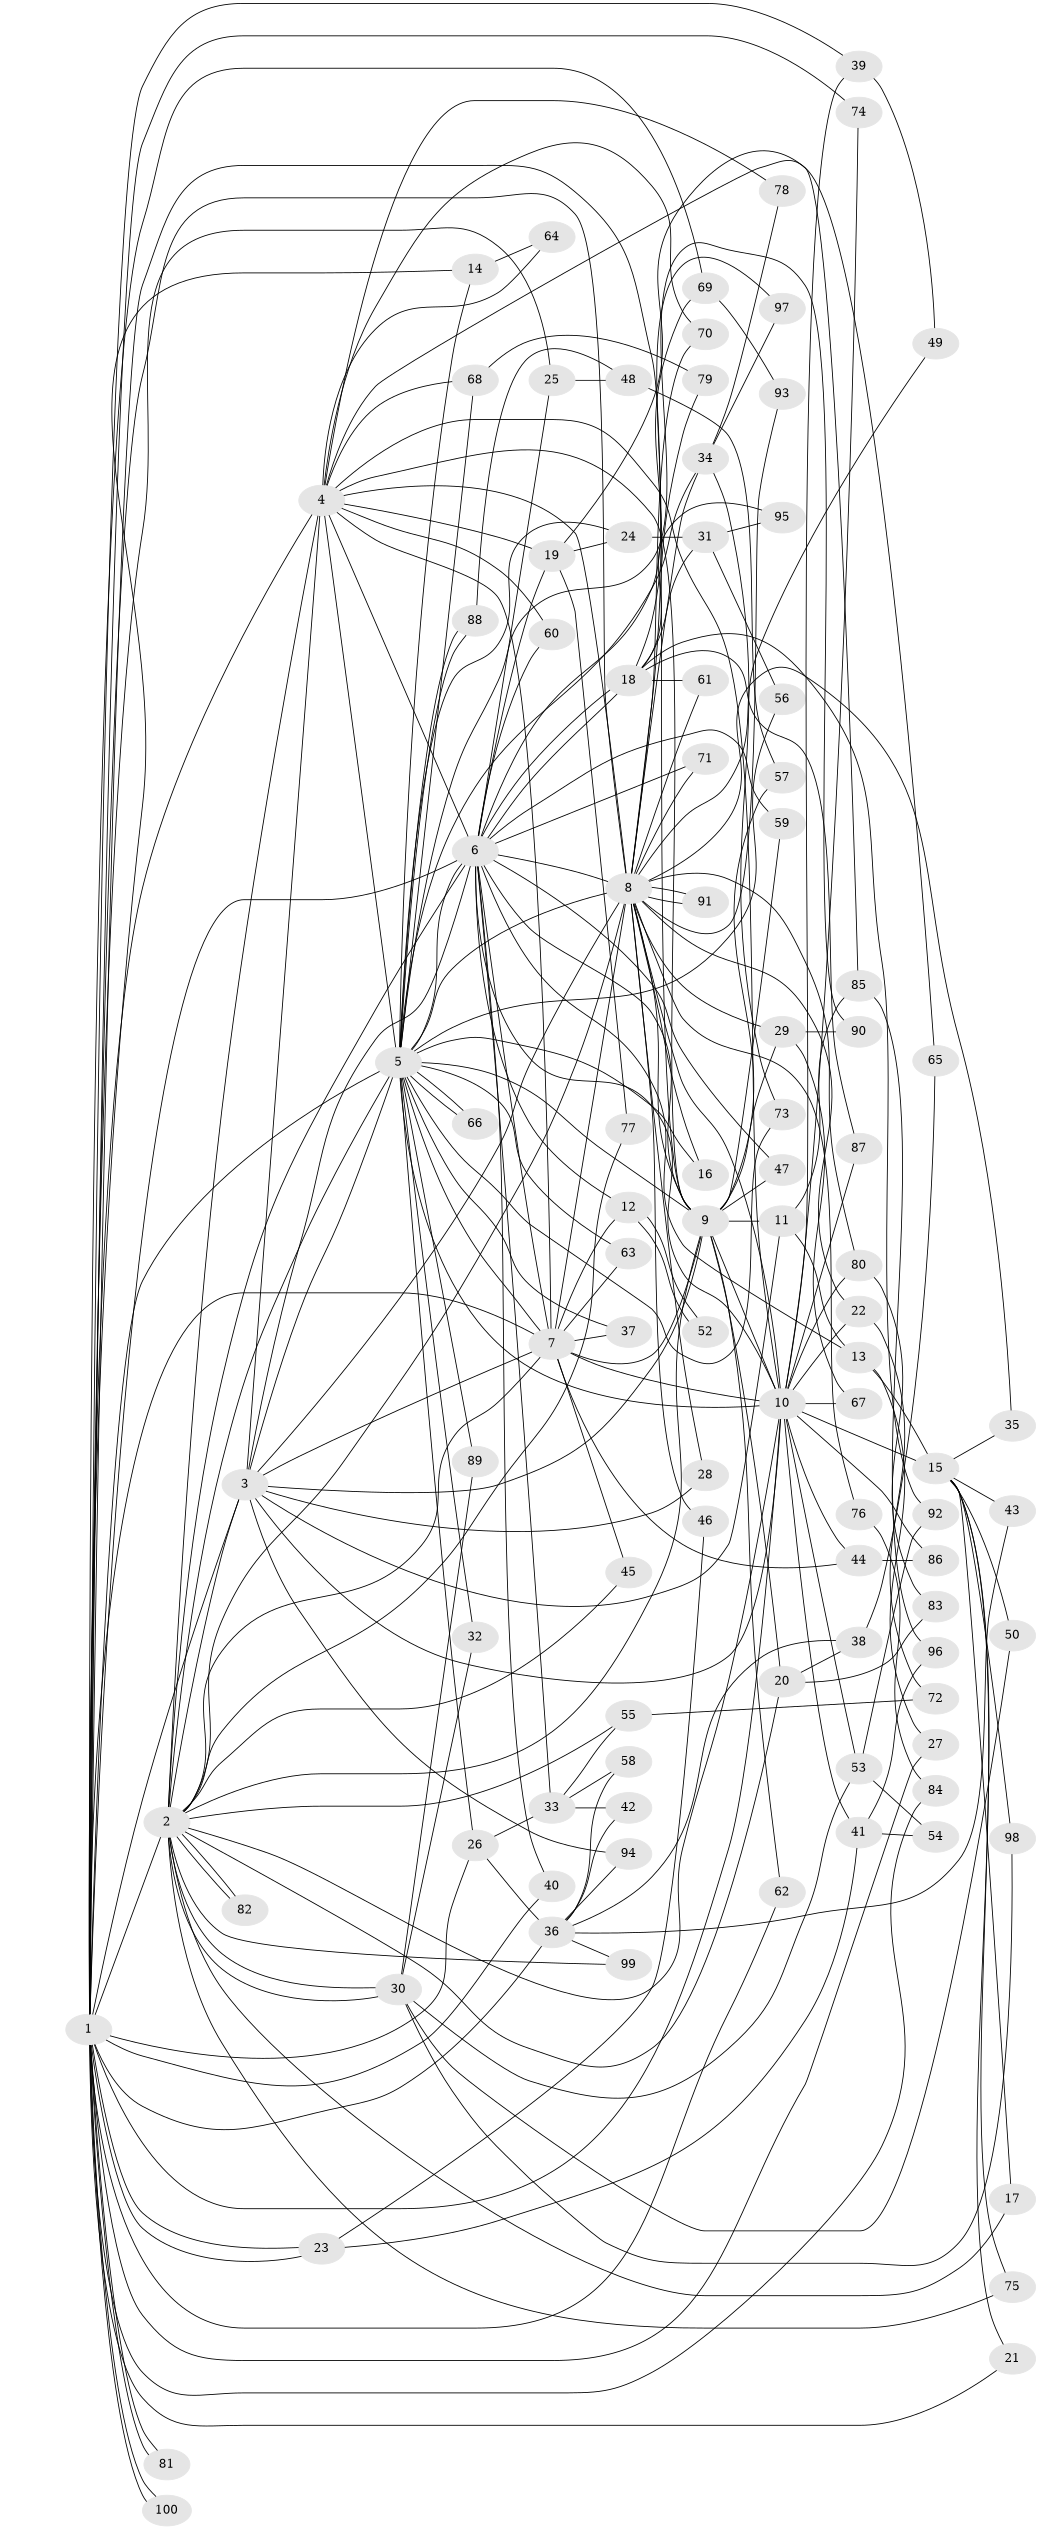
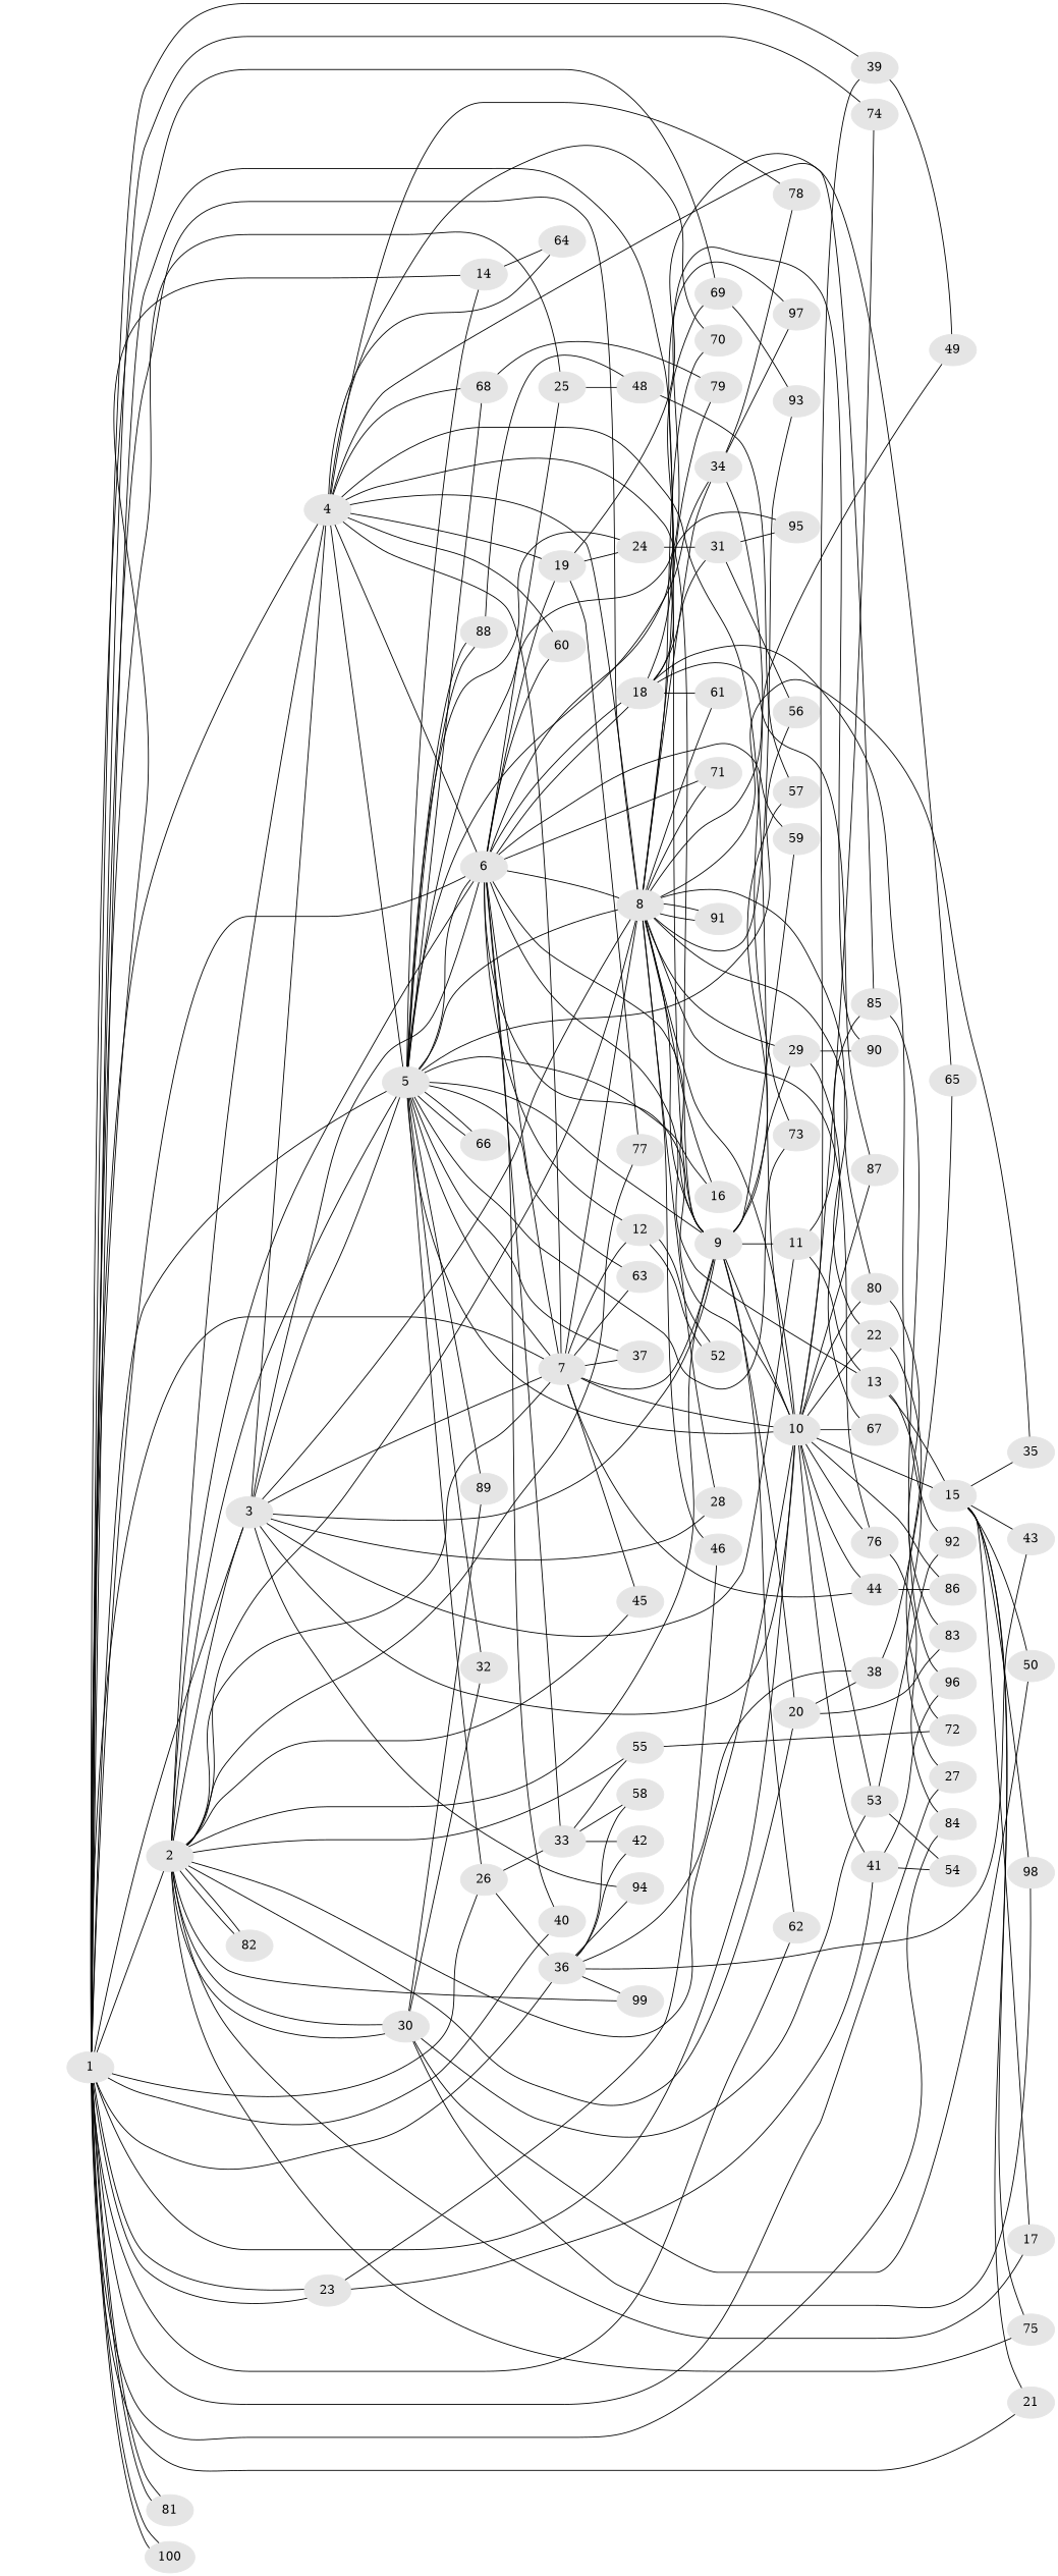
  graph {
    rankdir=LR
    node [color=gray90 style=filled]
    1
    2
    3
    4
    5
    6
    7
    8
    9
    10
    14
    21
    23
    25
    26
    27
    36
    39
    40
    62
    69
    74
    81
    84
    100
    17
    20
    30
    45
    55
    75
    77
    82
    99
    11
    28
    94
    19
    60
    64
    68
    70
    78
    85
    16
    24
    32
    34
    37
    56
    63
    66
    73
    88
    89
    90
    12
    13
    18
    33
-   47
    59
    71
    97
    44
    22
    29
    35
    46
    49
    61
    76
    79
    80
    91
    93
    57
    15
    41
    53
    67
    86
    87
    48
    43
    38
    42
    58
    83
    50
    98
    72
    65
    96
    31
    52
    92
    95
    54
    1 -- 2
    1 -- 3
    1 -- 4
    1 -- 5
    1 -- 6
    1 -- 7
    1 -- 8
    1 -- 9
    1 -- 10
    1 -- 14
    1 -- 21
    1 -- 23
    1 -- 23
    1 -- 25
    1 -- 26
    1 -- 27
    1 -- 36
    1 -- 39
    1 -- 40
    1 -- 62
    1 -- 69
    1 -- 74
    1 -- 81
    1 -- 81
    1 -- 84
    1 -- 100
    1 -- 100
    2 -- 3
    2 -- 4
    2 -- 5
    2 -- 6
    2 -- 7
    2 -- 8
    2 -- 9
    2 -- 10
    2 -- 17
    2 -- 20
    2 -- 30
    2 -- 30
    2 -- 45
    2 -- 55
    2 -- 75
    2 -- 77
    2 -- 82
    2 -- 82
    2 -- 99
    3 -- 4
    3 -- 5
    3 -- 6
    3 -- 7
    3 -- 8
    3 -- 9
    3 -- 10
    3 -- 11
    3 -- 28
    3 -- 94
    4 -- 5
    4 -- 6
    4 -- 7
    4 -- 8
    4 -- 9
    4 -- 10
    4 -- 19
    4 -- 60
    4 -- 64
    4 -- 68
    4 -- 70
    4 -- 78
    4 -- 85
    5 -- 6
    5 -- 7
    5 -- 8
    5 -- 9
    5 -- 10
    5 -- 14
    5 -- 26
    5 -- 68
    5 -- 16
    5 -- 24
    5 -- 32
    5 -- 34
    5 -- 37
    5 -- 56
    5 -- 63
    5 -- 66
    5 -- 66
    5 -- 73
    5 -- 88
    5 -- 88
    5 -- 89
    5 -- 90
    6 -- 7
    6 -- 8
    6 -- 9
    6 -- 10
    6 -- 25
    6 -- 40
    6 -- 19
    6 -- 60
    6 -- 12
    6 -- 13
    6 -- 18
    6 -- 18
    6 -- 33
-   6 -- 47
    6 -- 59
    6 -- 71
    6 -- 97
    7 -- 8
    7 -- 9
    7 -- 10
    7 -- 45
    7 -- 37
    7 -- 63
    7 -- 12
    7 -- 44
    8 -- 9
    8 -- 10
    8 -- 28
    8 -- 70
    8 -- 16
    8 -- 34
    8 -- 71
    8 -- 22
    8 -- 29
    8 -- 35
    8 -- 46
    8 -- 49
    8 -- 61
    8 -- 76
    8 -- 79
    8 -- 80
    8 -- 91
    8 -- 91
    8 -- 93
    9 -- 10
    9 -- 62
    9 -- 20
    9 -- 11
-   9 -- 47
    9 -- 59
    9 -- 29
    9 -- 57
    10 -- 39
    10 -- 74
    10 -- 44
    10 -- 22
+   10 -- 76
    10 -- 80
    10 -- 15
    10 -- 41
    10 -- 53
    10 -- 67
    10 -- 86
    10 -- 87
    14 -- 64
    23 -- 46
    23 -- 41
    25 -- 48
    26 -- 36
    26 -- 33
    36 -- 99
    36 -- 94
    36 -- 43
    36 -- 38
    36 -- 42
    36 -- 58
    39 -- 49
    69 -- 93
    20 -- 38
    20 -- 83
    30 -- 32
    30 -- 89
    30 -- 53
    30 -- 50
    30 -- 98
    55 -- 72
    11 -- 85
    11 -- 13
    19 -- 77
    19 -- 24
    19 -- 65
    68 -- 79
    85 -- 96
    24 -- 31
    34 -- 78
    34 -- 73
    34 -- 97
    88 -- 48
    12 -- 52
    12 -- 52
    13 -- 27
    13 -- 15
    18 -- 69
    18 -- 61
    18 -- 87
    18 -- 31
    18 -- 92
    18 -- 95
    33 -- 55
    33 -- 42
    33 -- 58
    44 -- 86
    22 -- 72
    29 -- 90
    29 -- 67
    76 -- 84
    80 -- 83
    15 -- 21
    15 -- 17
    15 -- 75
    15 -- 35
    15 -- 43
    15 -- 50
    15 -- 98
    41 -- 96
    41 -- 54
    53 -- 92
    53 -- 54
    48 -- 57
    38 -- 65
    31 -- 56
    31 -- 95
  }
